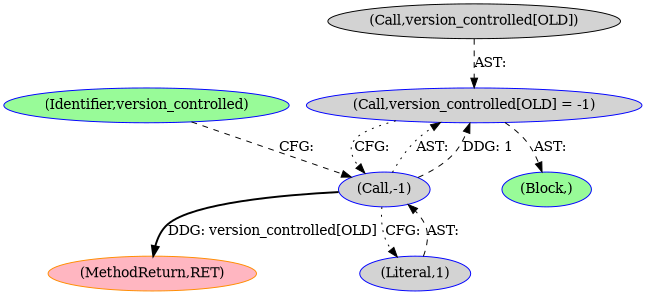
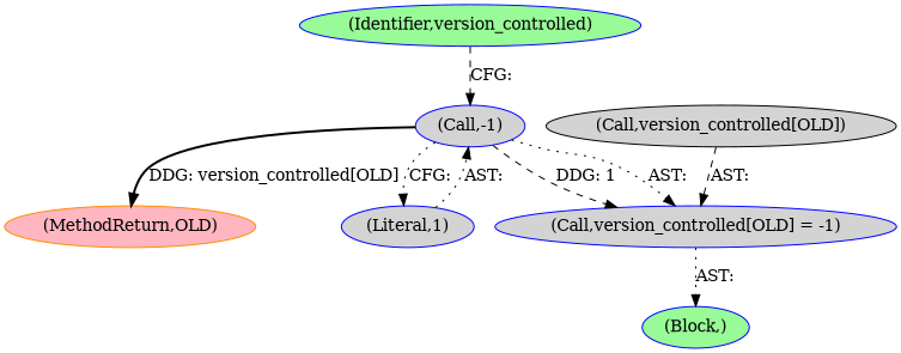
  digraph {
    node [color=blue fillcolor=lightgrey style=filled]
    edge [style=dotted]
    n1 [label="(Call,version_controlled[OLD] = -1)"]
    n2 [label="(Call,-1)"]
    n3 [fillcolor=palegreen label="(Block,)"]
-   n4 [color=darkorange fillcolor=lightpink label="(MethodReturn,RET)"]
+   n4 [color=darkorange fillcolor=lightpink label="(MethodReturn,OLD)"]
    n5 [label="(Literal,1)"]
    n6 [fillcolor=palegreen label="(Identifier,version_controlled)"]
    n7 [color=black label="(Call,version_controlled[OLD])"]
-   n1 -> n2 [label="CFG: "]
-   n1 -> n3 [label="AST: " style=dashed]
+   n1 -> n3 [label="AST: "]
    n2 -> n1 [label="AST: "]
    n2 -> n1 [label="DDG: 1" style=dashed]
    n2 -> n4 [label="DDG: version_controlled[OLD]" style=bold]
    n2 -> n5 [label="CFG: "]
-   n5 -> n2 [label="AST: " style=dashed]
+   n5 -> n2 [label="AST: "]
    n6 -> n2 [label="CFG: " style=dashed]
    n7 -> n1 [label="AST: " style=dashed]
  }
